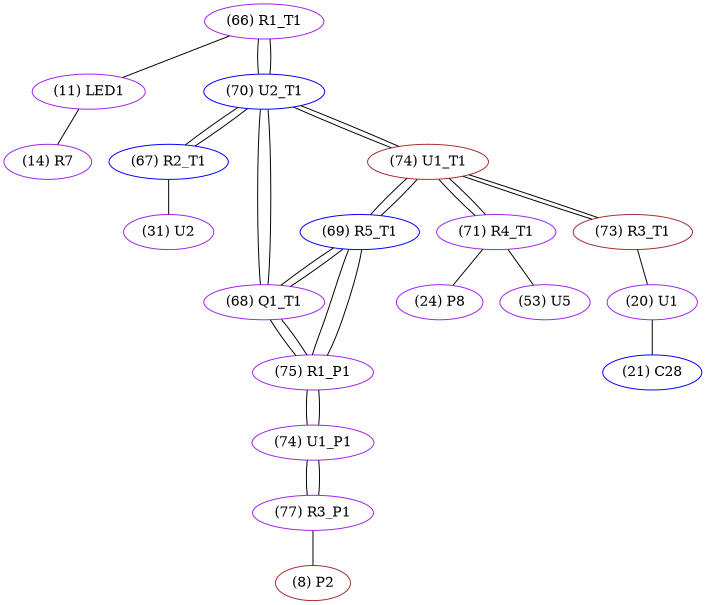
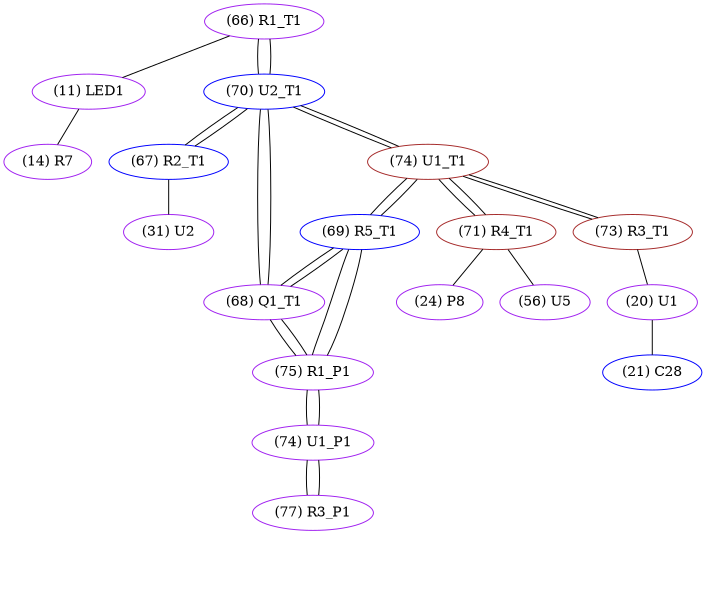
  graph {
    node [color=purple]
    n1 [label="(66) R1_T1"]
    n2 [label="(11) LED1"]
    n3 [color=blue label="(70) U2_T1"]
    n4 [label="(14) R7"]
    n5 [color=blue label="(67) R2_T1"]
    n6 [label="(68) Q1_T1"]
    n7 [color=brown label="(74) U1_T1"]
    n8 [label="(31) U2"]
    n9 [label="(75) R1_P1"]
    n10 [color=blue label="(69) R5_T1"]
-   n11 [label="(71) R4_T1"]
+   n11 [color=brown label="(71) R4_T1"]
    n12 [color=brown label="(73) R3_T1"]
    n13 [label="(74) U1_P1"]
    n14 [label="(77) R3_P1"]
    n15 [label="(24) P8"]
-   n16 [label="(53) U5"]
+   n16 [label="(56) U5"]
    n17 [label="(20) U1"]
    n18 [color=blue label="(21) C28"]
-   n19 [color=brown label="(8) P2"]
    n1 -- n2
    n1 -- n3
    n2 -- n4
    n3 -- n1
    n3 -- n5
    n3 -- n6
    n3 -- n7
    n5 -- n3
    n5 -- n8
    n6 -- n3
    n6 -- n9
    n6 -- n10
    n7 -- n3
    n7 -- n10
    n7 -- n11
    n7 -- n12
    n9 -- n6
    n9 -- n10
    n9 -- n13
    n10 -- n6
    n10 -- n7
    n10 -- n9
    n11 -- n7
    n11 -- n15
    n11 -- n16
    n12 -- n7
    n12 -- n17
    n13 -- n9
    n13 -- n14
    n14 -- n13
-   n14 -- n19
    n17 -- n18
  }
